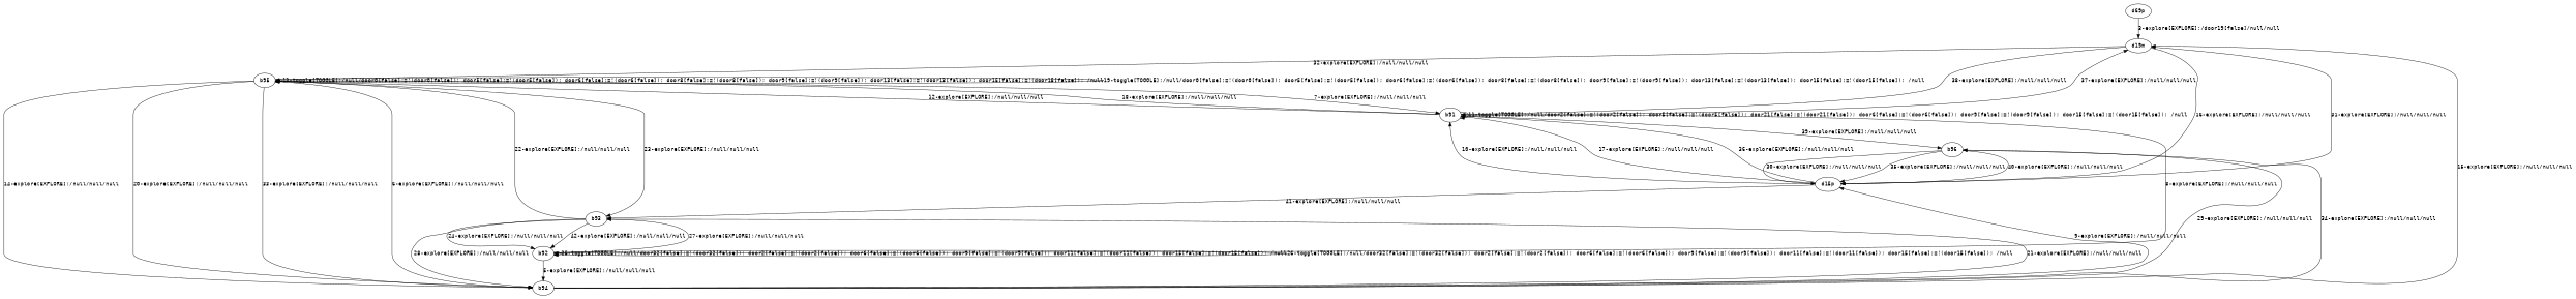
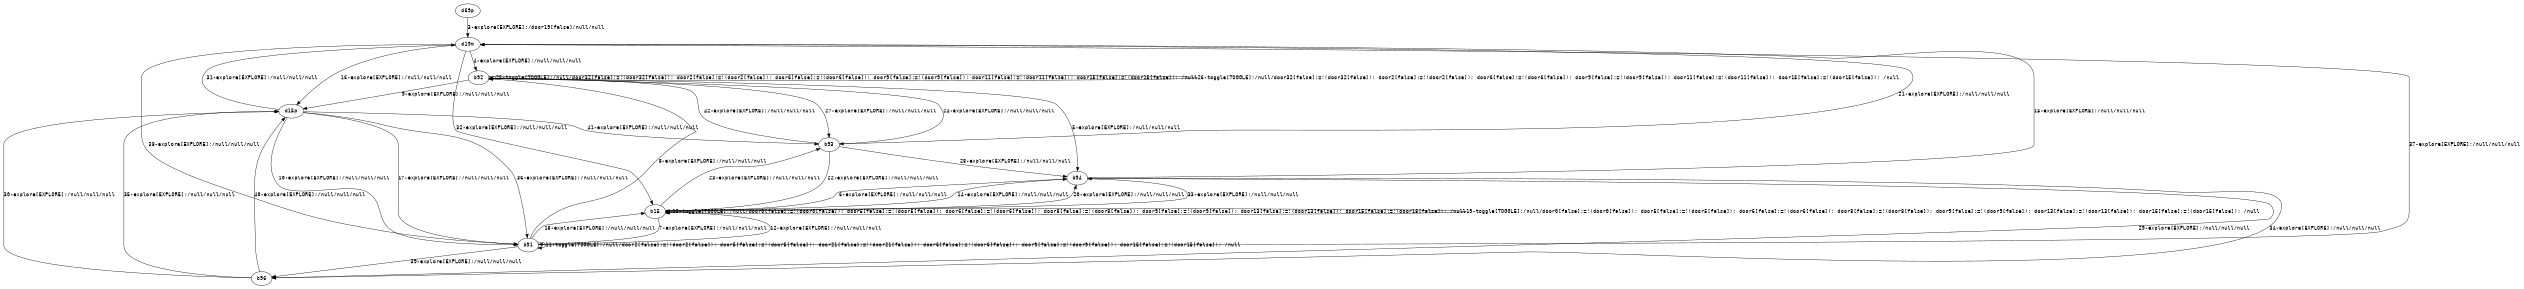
  digraph {
    fontname="DejaVu Sans Mono"
    node [fontname="DejaVu Sans Mono"]
    edge [fontname="DejaVu Sans Mono"]
    n1 [label=d69p]
    d19m
    b92
-   b95
+   b95 [label=b15]
    b91
    d15p
    b94
    b93
    b96
    n1 -> d19m [label="3-explore[EXPLORE];/door19[false]/null/null"]
+   d19m -> b92 [label="4-explore[EXPLORE];/null/null/null"]
    d19m -> b95 [label="32-explore[EXPLORE];/null/null/null"]
    d19m -> b91 [label="38-explore[EXPLORE];/null/null/null"]
    d19m -> d15p [label="16-explore[EXPLORE];/null/null/null"]
    b92 -> b92 [label="25-toggle[TOGGLE];/null/door32[false]:=!(door32[false]); door2[false]:=!(door2[false]); door6[false]:=!(door6[false]); door9[false]:=!(door9[false]); door11[false]:=!(door11[false]); door15[false]:=!(door15[false]); /null"]
    b92 -> b92 [label="26-toggle[TOGGLE];/null/door32[false]:=!(door32[false]); door2[false]:=!(door2[false]); door6[false]:=!(door6[false]); door9[false]:=!(door9[false]); door11[false]:=!(door11[false]); door15[false]:=!(door15[false]); /null"]
-   b94 -> d15p [label="9-explore[EXPLORE];/null/null/null"]
+   b92 -> d15p [label="9-explore[EXPLORE];/null/null/null"]
    b92 -> b94 [label="5-explore[EXPLORE];/null/null/null"]
    b92 -> b93 [label="27-explore[EXPLORE];/null/null/null"]
    b95 -> b95 [label="13-toggle[TOGGLE];/null/door0[false]:=!(door0[false]); door5[false]:=!(door5[false]); door6[false]:=!(door6[false]); door8[false]:=!(door8[false]); door9[false]:=!(door9[false]); door13[false]:=!(door13[false]); door15[false]:=!(door15[false]); /null"]
    b95 -> b95 [label="19-toggle[TOGGLE];/null/door0[false]:=!(door0[false]); door5[false]:=!(door5[false]); door6[false]:=!(door6[false]); door8[false]:=!(door8[false]); door9[false]:=!(door9[false]); door13[false]:=!(door13[false]); door15[false]:=!(door15[false]); /null"]
    b95 -> b91 [label="7-explore[EXPLORE];/null/null/null"]
    b95 -> b94 [label="14-explore[EXPLORE];/null/null/null"]
    b95 -> b94 [label="20-explore[EXPLORE];/null/null/null"]
    b95 -> b94 [label="33-explore[EXPLORE];/null/null/null"]
    b95 -> b93 [label="23-explore[EXPLORE];/null/null/null"]
    b91 -> d19m [label="37-explore[EXPLORE];/null/null/null"]
    b91 -> b92 [label="8-explore[EXPLORE];/null/null/null"]
    b91 -> b95 [label="12-explore[EXPLORE];/null/null/null"]
    b91 -> b95 [label="18-explore[EXPLORE];/null/null/null"]
    b91 -> b91 [label="11-toggle[TOGGLE];/null/door2[false]:=!(door2[false]); door5[false]:=!(door5[false]); door21[false]:=!(door21[false]); door6[false]:=!(door6[false]); door9[false]:=!(door9[false]); door15[false]:=!(door15[false]); /null"]
    b91 -> b96 [label="39-explore[EXPLORE];/null/null/null"]
    d15p -> d19m [label="31-explore[EXPLORE];/null/null/null"]
    d15p -> b91 [label="10-explore[EXPLORE];/null/null/null"]
    d15p -> b91 [label="17-explore[EXPLORE];/null/null/null"]
    d15p -> b91 [label="36-explore[EXPLORE];/null/null/null"]
    d15p -> b93 [label="41-explore[EXPLORE];/null/null/null"]
    b94 -> d19m [label="15-explore[EXPLORE];/null/null/null"]
    b94 -> b95 [label="6-explore[EXPLORE];/null/null/null"]
-   b94 -> b93 [label="21-explore[EXPLORE];/null/null/null"]
+   d19m -> b93 [label="21-explore[EXPLORE];/null/null/null"]
    b94 -> b96 [label="29-explore[EXPLORE];/null/null/null"]
    b94 -> b96 [label="34-explore[EXPLORE];/null/null/null"]
    b93 -> b92 [label="24-explore[EXPLORE];/null/null/null"]
    b93 -> b92 [label="42-explore[EXPLORE];/null/null/null"]
    b93 -> b95 [label="22-explore[EXPLORE];/null/null/null"]
    b93 -> b94 [label="28-explore[EXPLORE];/null/null/null"]
    b96 -> d15p [label="30-explore[EXPLORE];/null/null/null"]
    b96 -> d15p [label="35-explore[EXPLORE];/null/null/null"]
    b96 -> d15p [label="40-explore[EXPLORE];/null/null/null"]
  }
